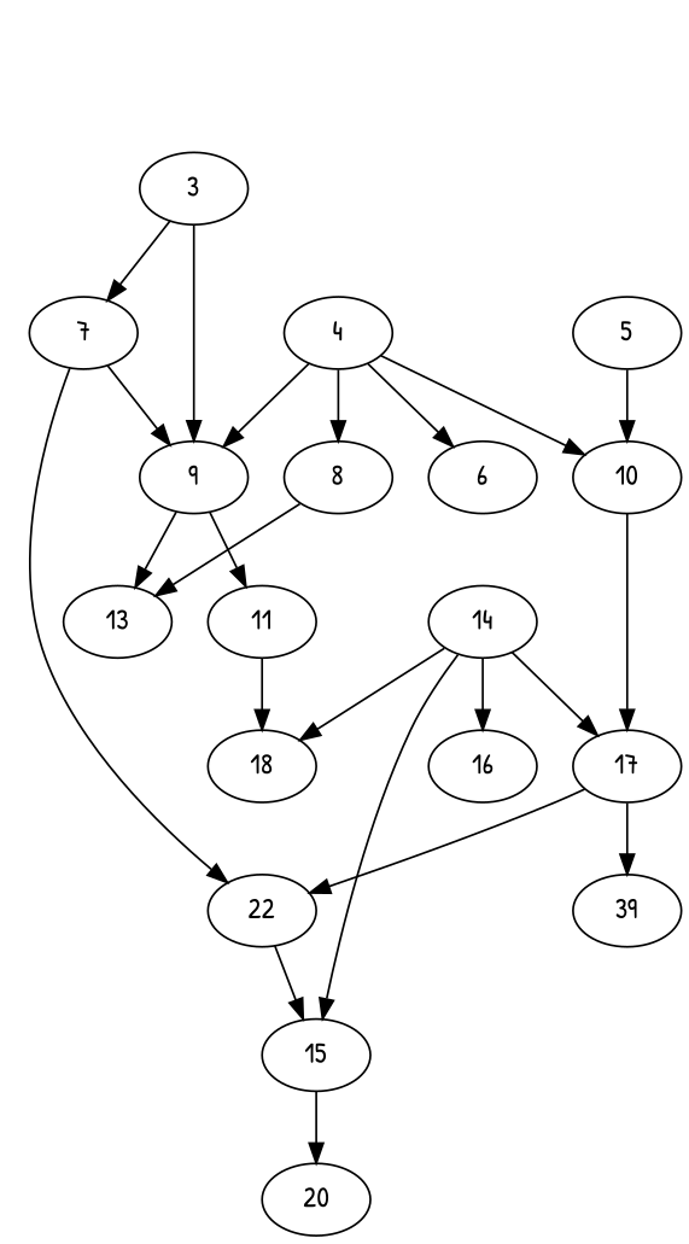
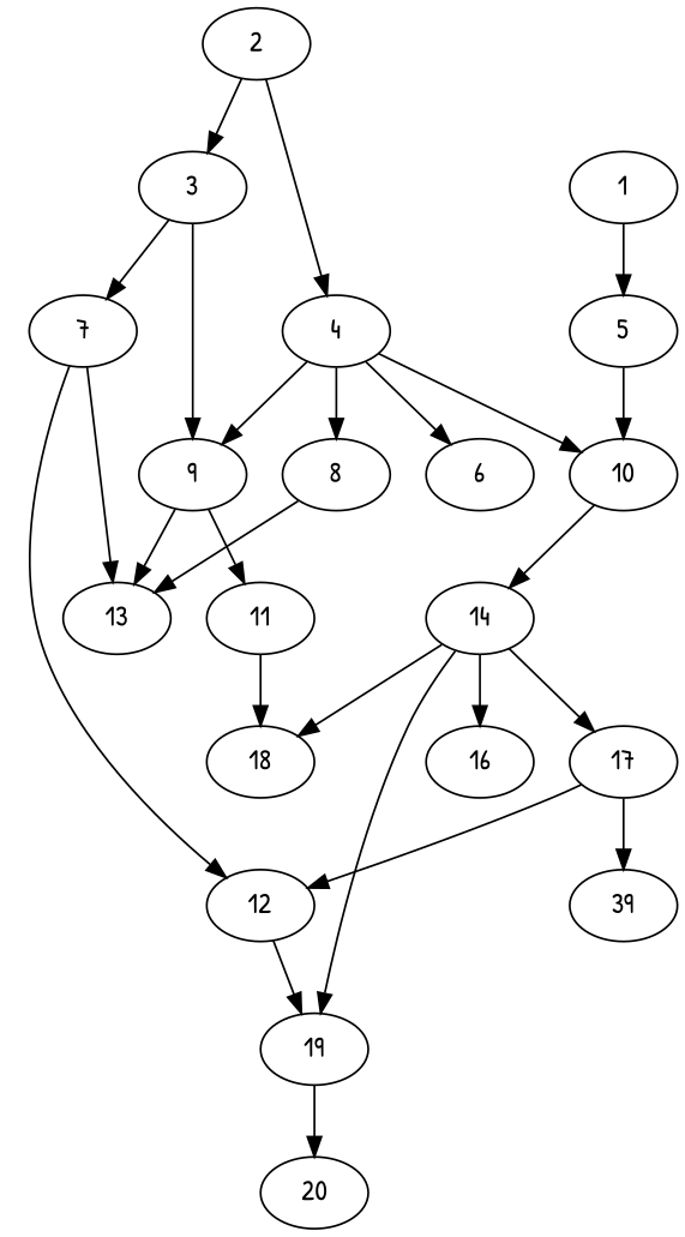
  digraph {
    fontname="Patrick Hand"
    node [alpha=0.14 fontname="Patrick Hand"]
    edge [fontname="Patrick Hand"]
+   1 [alpha=0.00 expect_size=9785344]
    5 [alpha=0.18 expect_size=7886848]
    10 [alpha=0.10 expect_size=9975808]
    14 [expect_size=50195456]
+   2 [alpha=0.17 expect_size=21253120]
    3 [alpha=0.08 expect_size=8940544]
    4 [expect_size=47872000]
    7 [alpha=0.08 expect_size=49248256]
    9 [alpha=0.16 expect_size=15725568]
    6 [expect_size=28700672]
    8 [alpha=0.06 expect_size=39921664]
-   12 [alpha=0.16 expect_size=38509568 label=22]
+   12 [alpha=0.16 expect_size=38509568]
    13 [alpha=0.01 expect_size=32334848]
    11 [alpha=0.11 expect_size=37695488]
-   15 [alpha=0.04 expect_size=35309568]
+   15 [alpha=0.04 expect_size=35309568 label=19]
    18 [alpha=0.15 expect_size=36071424]
    17 [alpha=0.12 expect_size=16846848]
    16 [alpha=0.03 expect_size=30616576]
    20 [alpha=0.16 expect_size=42768384]
    n20 [alpha=0.20 expect_size=51218432 label=39]
+   1 -> 5
    5 -> 10
-   10 -> 17
+   10 -> 14
    14 -> 15
    14 -> 18
    14 -> 17
    14 -> 16
+   2 -> 3
+   2 -> 4
    3 -> 7
    3 -> 9
    4 -> 10
    4 -> 9
    4 -> 6
    4 -> 8
    7 -> 12
-   7 -> 9
+   7 -> 13
    9 -> 13
    9 -> 11
    8 -> 13
    12 -> 15
    11 -> 18
    15 -> 20
    17 -> 12
    17 -> n20
  }
